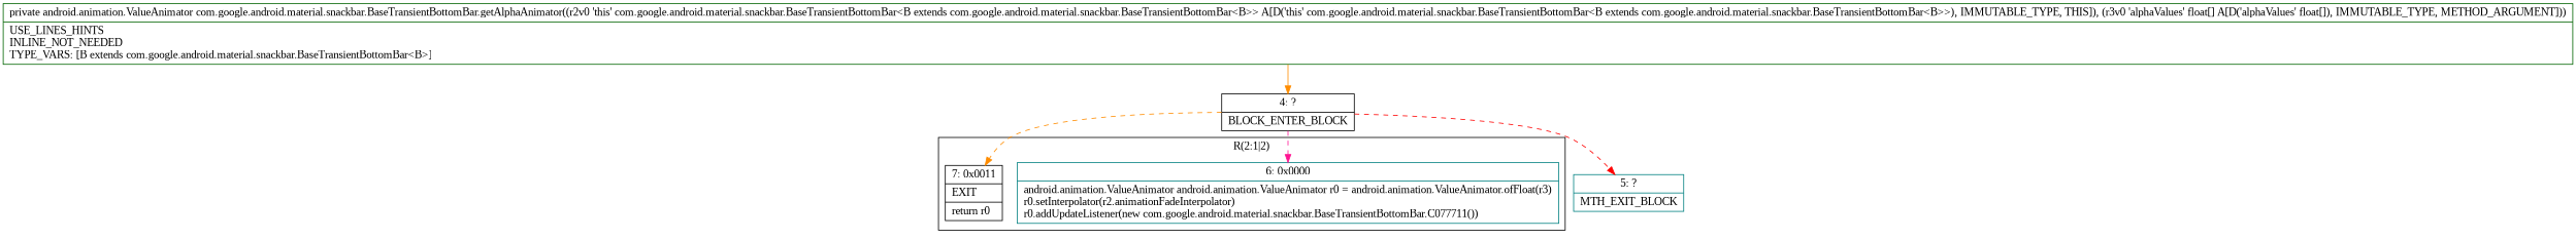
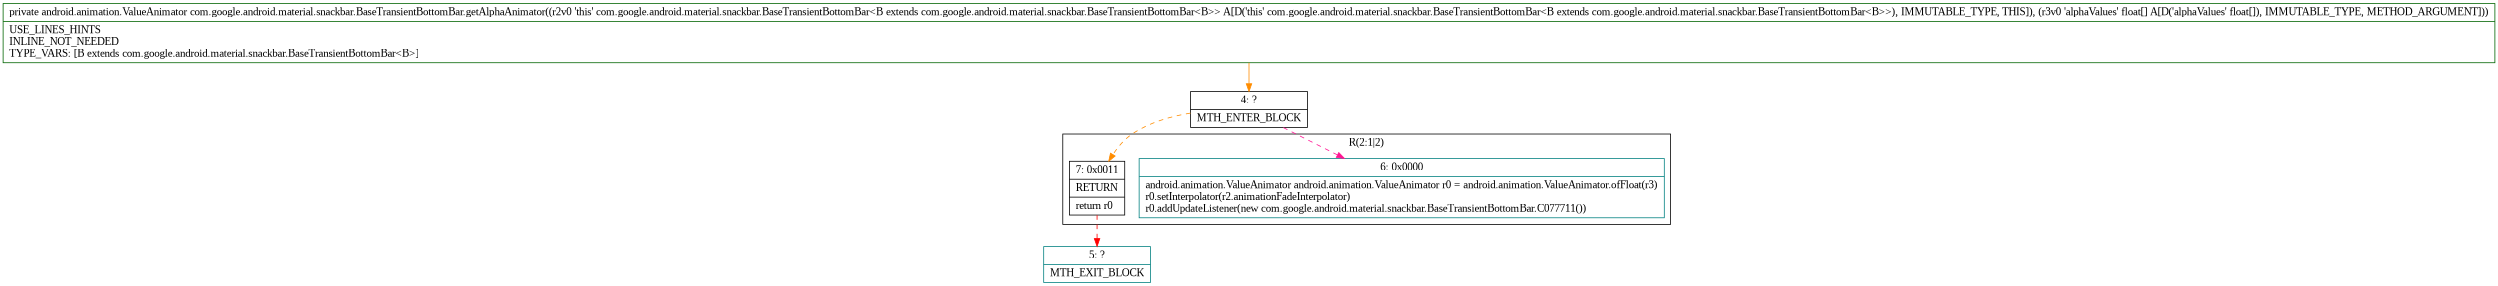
  digraph {
    fontname="Liberation Serif"
    node [color=teal fontname="Liberation Serif" shape=record]
    edge [color=darkorange fontname="Liberation Serif" style=dashed]
    n1 [label="{6\:\ 0x0000|android.animation.ValueAnimator android.animation.ValueAnimator r0 = android.animation.ValueAnimator.ofFloat(r3)\lr0.setInterpolator(r2.animationFadeInterpolator)\lr0.addUpdateListener(new com.google.android.material.snackbar.BaseTransientBottomBar.C077711())\l}"]
-   n2 [color=black label="{7\:\ 0x0011|EXIT\l|return r0\l}"]
+   n2 [color=black label="{7\:\ 0x0011|RETURN\l|return r0\l}"]
    n3 [label="{5\:\ ?|MTH_EXIT_BLOCK\l}"]
-   n4 [color=black label="{4\:\ ?|BLOCK_ENTER_BLOCK\l}"]
+   n4 [color=black label="{4\:\ ?|MTH_ENTER_BLOCK\l}"]
    n5 [color=darkgreen label="{private android.animation.ValueAnimator com.google.android.material.snackbar.BaseTransientBottomBar.getAlphaAnimator((r2v0 'this' com.google.android.material.snackbar.BaseTransientBottomBar\<B extends com.google.android.material.snackbar.BaseTransientBottomBar\<B\>\> A[D('this' com.google.android.material.snackbar.BaseTransientBottomBar\<B extends com.google.android.material.snackbar.BaseTransientBottomBar\<B\>\>), IMMUTABLE_TYPE, THIS]), (r3v0 'alphaValues' float[] A[D('alphaValues' float[]), IMMUTABLE_TYPE, METHOD_ARGUMENT]))  | USE_LINES_HINTS\lINLINE_NOT_NEEDED\lTYPE_VARS: [B extends com.google.android.material.snackbar.BaseTransientBottomBar\<B\>]\l}"]
    subgraph cluster_1 {
      label="R(2:1|2)"
      n1
      n2
    }
-   n4 -> n3 [color=red]
+   n2 -> n3 [color=red]
    n4 -> n1 [color=deeppink]
    n4 -> n2
    n5 -> n4 [style=solid]
  }
